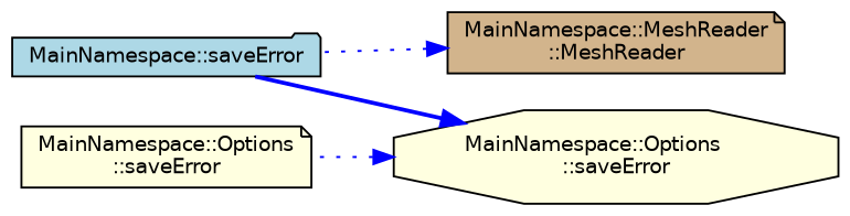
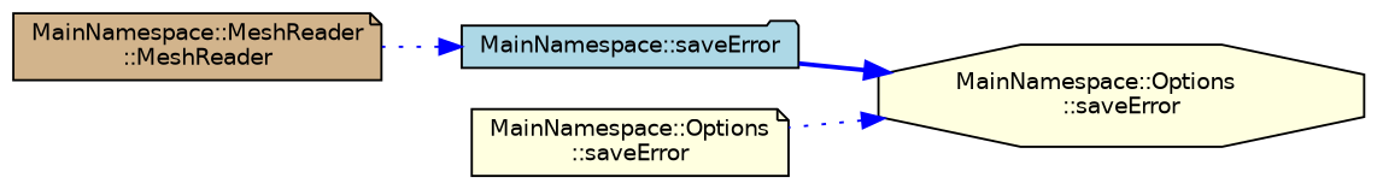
  digraph {
    rankdir=RL
    node [color=black fillcolor=lightyellow fontname=Helvetica fontsize=10 shape=note style=filled]
    edge [color=blue dir=back fontname=Helvetica fontsize=10 labelfontname=Helvetica labelfontsize=10 style=dotted]
    n1 [fontcolor=black height=0.2 label="MainNamespace::Options\l::saveError" shape=octagon width=0.4]
    n2 [fillcolor=lightblue height=0.2 label="MainNamespace::saveError" shape=folder width=0.4]
    n3 [height=0.2 label="MainNamespace::Options\l::saveError" width=0.4]
    n4 [fillcolor=tan height=0.2 label="MainNamespace::MeshReader\l::MeshReader" width=0.4]
    n1 -> n2 [style=bold]
    n1 -> n3
-   n4 -> n2
+   n2 -> n4
  }
